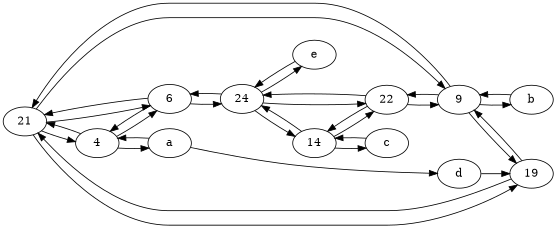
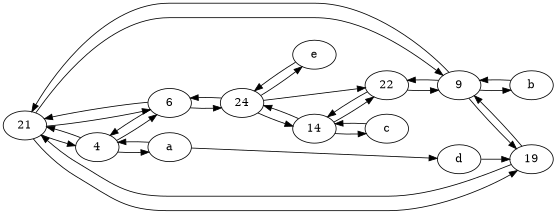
  digraph {
    rankdir=LR
    n1 [label=21]
    4
    a
    6
    9
    19
    d
    24
    e
    22
    14
    c
    b
    n1 -> 4
    n1 -> 6
    n1 -> 9
    n1 -> 19
    4 -> n1
    4 -> a
    4 -> 6
    a -> 4
    a -> d
    6 -> n1
    6 -> 4
    6 -> 24
    9 -> n1
    9 -> 19
    9 -> 22
    9 -> b
    19 -> n1
    19 -> 9
    d -> 19
    24 -> 6
    24 -> e
    24 -> 22
    24 -> 14
    e -> 24
    22 -> 9
-   22 -> 24
    22 -> 14
    14 -> 24
    14 -> 22
    14 -> c
    c -> 14
    b -> 9
  }
